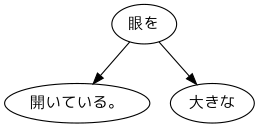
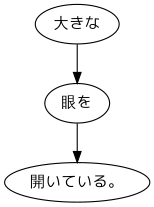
  digraph {
    fontname="Liberation Mono"
    node [fontname="Liberation Mono"]
    edge [fontname="Liberation Mono"]
    n1 [label="開いている。"]
    n2 [label="大きな"]
    n3 [label="眼を"]
-   n3 -> n2
+   n2 -> n3
    n3 -> n1
  }
